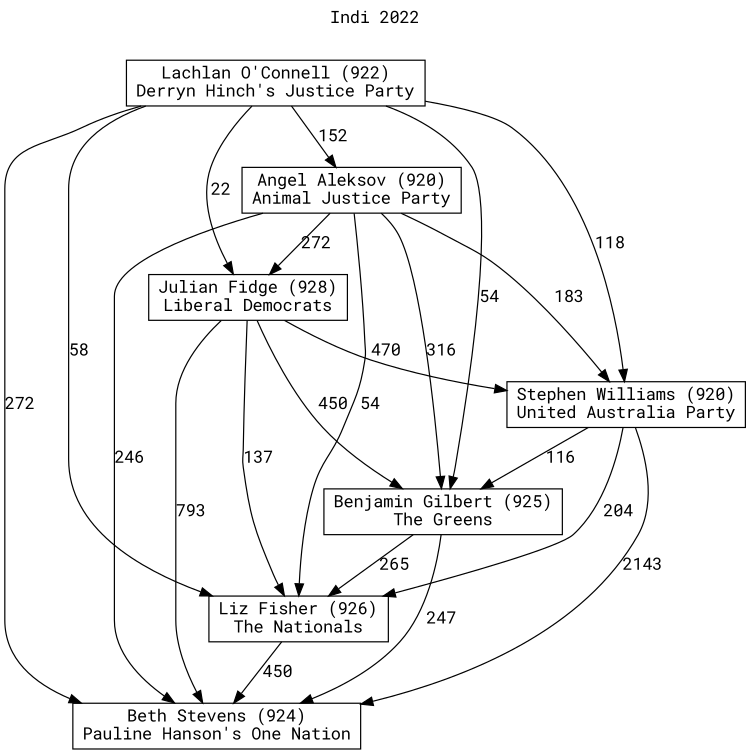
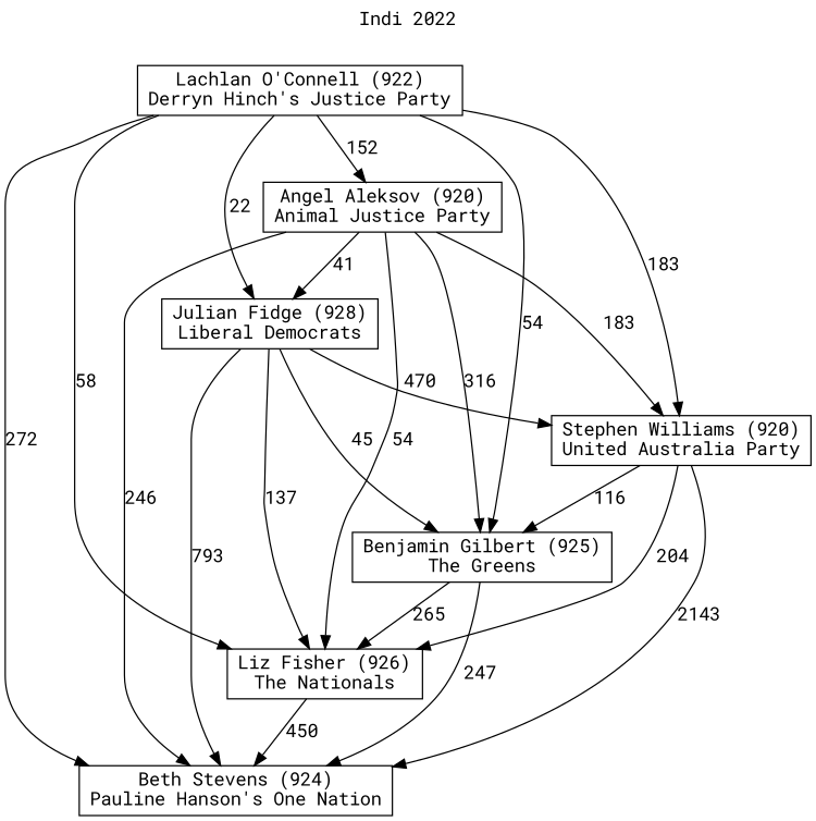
  digraph {
    fontname="Roboto Mono"
    label="Indi 2022"
    labelloc=t
    mclimit=2
    node [fontname="Roboto Mono" shape=box]
    edge [fontname="Roboto Mono"]
    n1 [label="Beth Stevens (924)\nPauline Hanson's One Nation"]
    n2 [label="Liz Fisher (926)\nThe Nationals"]
    n3 [label="Benjamin Gilbert (925)\nThe Greens"]
    n4 [label="Stephen Williams (920)\nUnited Australia Party"]
    n5 [label="Julian Fidge (928)\nLiberal Democrats"]
    n6 [label="Angel Aleksov (920)\nAnimal Justice Party"]
    n7 [label="Lachlan O'Connell (922)\nDerryn Hinch's Justice Party"]
    n2 -> n1 [label=450]
    n3 -> n1 [label=247]
    n3 -> n2 [label=265]
    n4 -> n1 [label=2143]
    n4 -> n2 [label=204]
    n4 -> n3 [label=116]
    n5 -> n1 [label=793]
    n5 -> n2 [label=137]
-   n5 -> n3 [label=450]
+   n5 -> n3 [label=45]
    n5 -> n4 [label=470]
    n6 -> n1 [label=246]
    n6 -> n2 [label=54]
    n6 -> n3 [label=316]
    n6 -> n4 [label=183]
-   n6 -> n5 [label=272]
+   n6 -> n5 [label=41]
    n7 -> n1 [label=272]
    n7 -> n2 [label=58]
    n7 -> n3 [label=54]
-   n7 -> n4 [label=118]
+   n7 -> n4 [label=183]
    n7 -> n5 [label=22]
    n7 -> n6 [label=152]
  }
